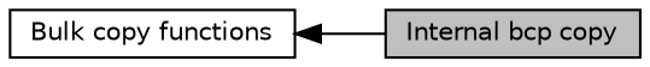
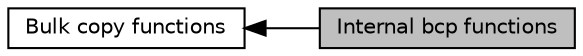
  digraph {
    rankdir=LR
    node [color=black fontname=Helvetica fontsize=10 shape=box style=filled]
-   n1 [fillcolor=grey75 fontcolor=black height=0.2 label="Internal bcp copy" width=0.4]
+   n1 [fillcolor=grey75 fontcolor=black height=0.2 label="Internal bcp functions" width=0.4]
    n2 [fillcolor=white height=0.2 label="Bulk copy functions" width=0.4]
    n2 -> n1 [dir=back fontname=Helvetica fontsize=10 labelfontname=Helvetica labelfontsize=10 shape=plaintext style=solid]
  }
